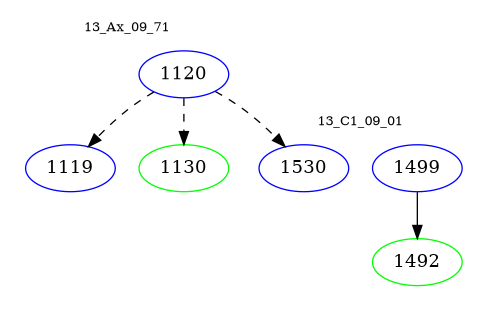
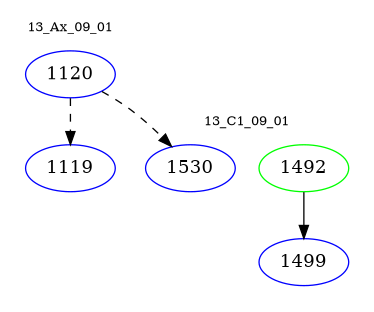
  digraph {
    node [color=blue]
    edge [color=black style=dashed]
    n1 [label=1120]
    n2 [label=1119]
-   n3 [color=green label=1130]
    n4 [label=1499]
    n5 [color=green label=1492]
    n6 [label=1530]
    subgraph cluster_1 {
      color=white
      fontsize=10
-     label="13_Ax_09_71"
+     label="13_Ax_09_01"
      n1
      n2
-     n3
    }
    subgraph cluster_2 {
      color=white
      fontsize=10
      label="13_C1_09_01"
      n4
      n5
      n6
    }
    n1 -> n2
-   n1 -> n3
    n1 -> n6
-   n4 -> n5 [style=solid]
+   n5 -> n4 [style=solid]
  }
